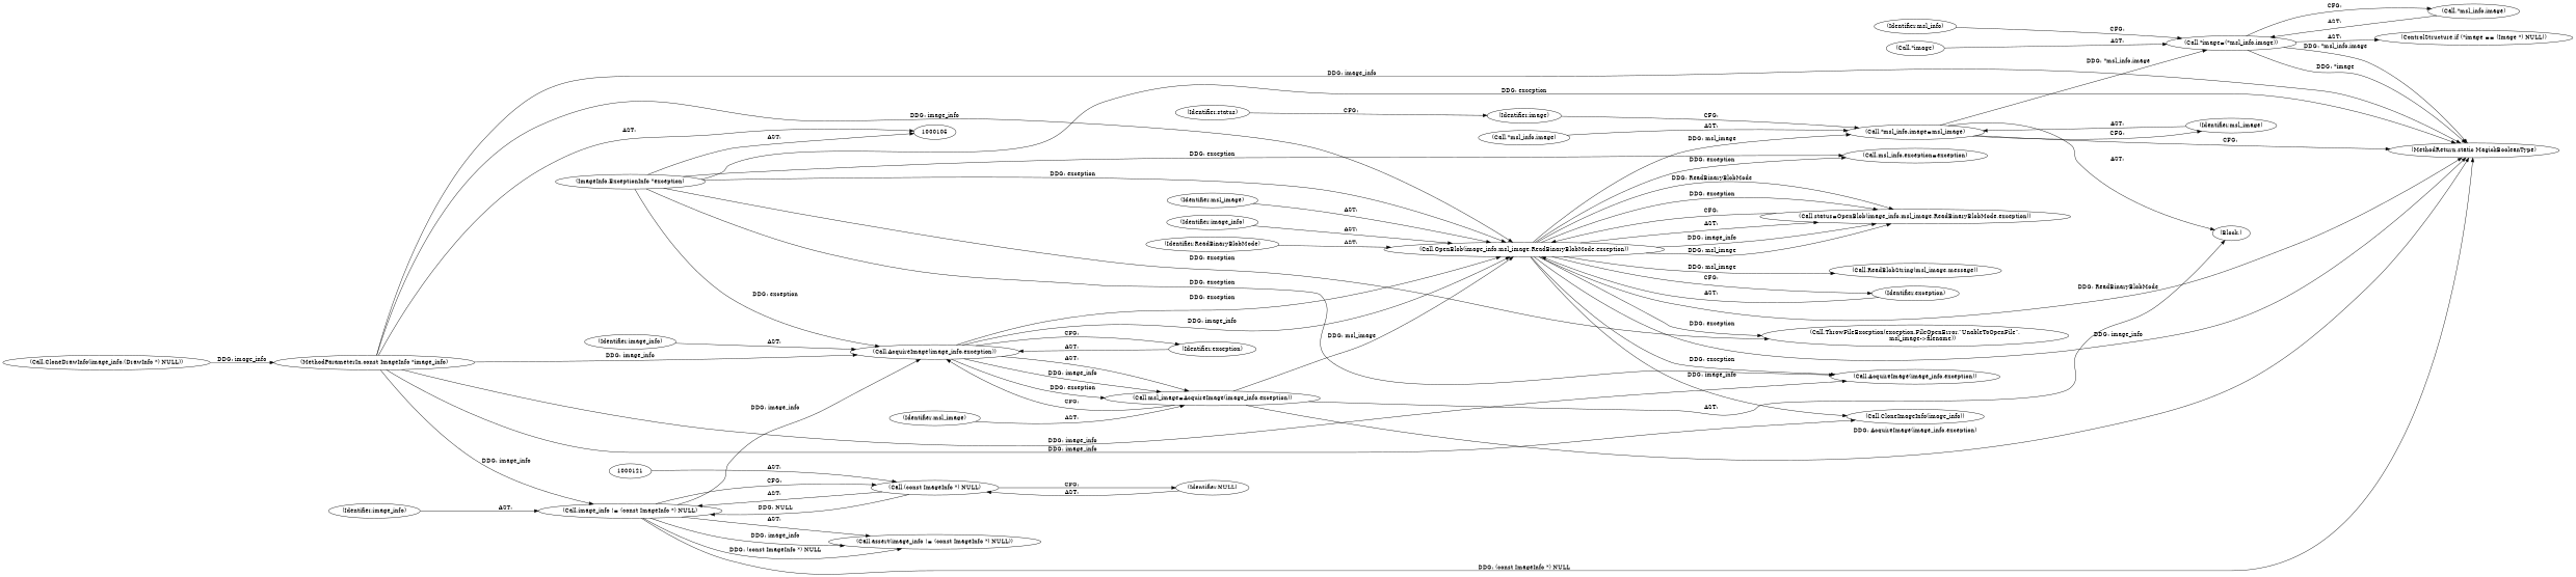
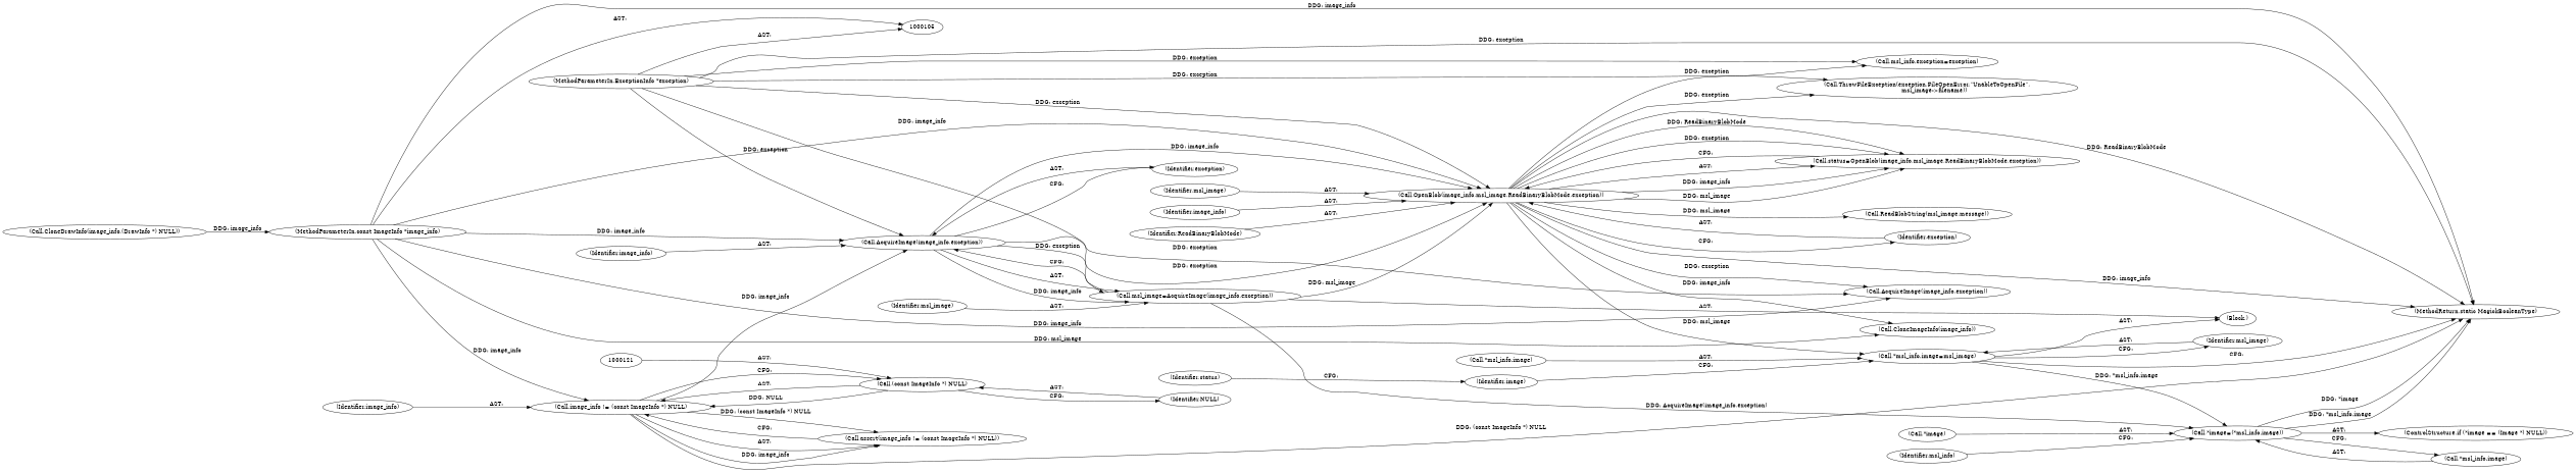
  digraph {
    rankdir=LR
    n1 [label="(Call,*msl_info.image=msl_image)"]
    n2 [label="(Call,*image=(*msl_info.image))"]
    n3 [label="(Identifier,msl_image)"]
    n4 [label="(Block,)"]
    n5 [label="(MethodReturn,static MagickBooleanType)"]
    n6 [label="(ControlStructure,if (*image == (Image *) NULL))"]
    n7 [label="(Call,*msl_info.image)"]
    n8 [label="(Call,OpenBlob(image_info,msl_image,ReadBinaryBlobMode,exception))"]
    n9 [label="(Identifier,exception)"]
    n10 [label="(Call,status=OpenBlob(image_info,msl_image,ReadBinaryBlobMode,exception))"]
    n11 [label="(Call,msl_info.exception=exception)"]
    n12 [label="(Call,ReadBlobString(msl_image,message))"]
    n13 [label="(Call,CloneImageInfo(image_info))"]
    n14 [label="(Call,ThrowFileException(exception,FileOpenError,\"UnableToOpenFile\",\n        msl_image->filename))"]
    n15 [label="(Call,AcquireImage(image_info,exception))"]
    n16 [label="(Call,AcquireImage(image_info,exception))"]
    n17 [label="(Call,msl_image=AcquireImage(image_info,exception))"]
    n18 [label="(Identifier,exception)"]
    n19 [label="(Call,image_info != (const ImageInfo *) NULL)"]
    n20 [label="(Call,(const ImageInfo *) NULL)"]
    n21 [label="(Call,assert(image_info != (const ImageInfo *) NULL))"]
    n22 [label="(Identifier,NULL)"]
    n23 [label="(MethodParameterIn,const ImageInfo *image_info)"]
    1000105
    n25 [label="(Call,CloneDrawInfo(image_info,(DrawInfo *) NULL))"]
-   n26 [label="(ImageInfo,ExceptionInfo *exception)"]
+   n26 [label="(MethodParameterIn,ExceptionInfo *exception)"]
    n27 [label="(Identifier,status)"]
    n28 [label="(Identifier,image)"]
    n29 [label="(Call,*msl_info.image)"]
    n30 [label="(Identifier,image_info)"]
    n31 [label="(Identifier,msl_image)"]
    n32 [label="(Call,*image)"]
    n33 [label="(Identifier,image_info)"]
    n34 [label="(Identifier,msl_info)"]
    n35 [label="(Identifier,image_info)"]
    n36 [label="(Identifier,ReadBinaryBlobMode)"]
    n37 [label="(Identifier,msl_image)"]
    1000121
    n1 -> n2 [label="DDG: *msl_info.image"]
    n1 -> n3 [label="CFG: "]
    n1 -> n4 [label="AST: "]
    n1 -> n5 [label="CFG: "]
    n2 -> n5 [label="DDG: *msl_info.image"]
    n2 -> n5 [label="DDG: *image"]
    n2 -> n6 [label="AST: "]
    n2 -> n7 [label="CFG: "]
    n3 -> n1 [label="AST: "]
    n7 -> n2 [label="AST: "]
    n8 -> n1 [label="DDG: msl_image"]
    n8 -> n5 [label="DDG: ReadBinaryBlobMode"]
    n8 -> n5 [label="DDG: image_info"]
    n8 -> n9 [label="CFG: "]
    n8 -> n10 [label="AST: "]
    n8 -> n10 [label="DDG: image_info"]
    n8 -> n10 [label="DDG: msl_image"]
    n8 -> n10 [label="DDG: ReadBinaryBlobMode"]
    n8 -> n10 [label="DDG: exception"]
    n8 -> n11 [label="DDG: exception"]
    n8 -> n12 [label="DDG: msl_image"]
    n8 -> n13 [label="DDG: image_info"]
    n8 -> n14 [label="DDG: exception"]
    n8 -> n15 [label="DDG: exception"]
    n9 -> n8 [label="AST: "]
    n10 -> n8 [label="CFG: "]
    n16 -> n8 [label="DDG: image_info"]
    n16 -> n8 [label="DDG: exception"]
    n16 -> n17 [label="AST: "]
    n16 -> n17 [label="DDG: image_info"]
    n16 -> n17 [label="DDG: exception"]
    n16 -> n18 [label="CFG: "]
    n17 -> n4 [label="AST: "]
-   n17 -> n5 [label="DDG: AcquireImage(image_info,exception)"]
+   n17 -> n2 [label="DDG: AcquireImage(image_info,exception)"]
    n17 -> n8 [label="DDG: msl_image"]
    n17 -> n16 [label="CFG: "]
    n18 -> n16 [label="AST: "]
    n19 -> n5 [label="DDG: (const ImageInfo *) NULL"]
    n19 -> n16 [label="DDG: image_info"]
    n19 -> n20 [label="CFG: "]
    n19 -> n21 [label="AST: "]
    n19 -> n21 [label="DDG: image_info"]
    n19 -> n21 [label="DDG: (const ImageInfo *) NULL"]
    n20 -> n19 [label="AST: "]
    n20 -> n19 [label="DDG: NULL"]
    n20 -> n22 [label="CFG: "]
+   n21 -> n19 [label="CFG: "]
    n22 -> n20 [label="AST: "]
    n23 -> n5 [label="DDG: image_info"]
    n23 -> n8 [label="DDG: image_info"]
-   n23 -> n13 [label="DDG: image_info"]
+   n23 -> n13 [label="DDG: msl_image"]
    n23 -> n15 [label="DDG: image_info"]
    n23 -> n16 [label="DDG: image_info"]
    n23 -> n19 [label="DDG: image_info"]
    n23 -> 1000105 [label="AST: "]
    n25 -> n23 [label="DDG: image_info"]
    n26 -> n5 [label="DDG: exception"]
    n26 -> n8 [label="DDG: exception"]
    n26 -> n11 [label="DDG: exception"]
    n26 -> n14 [label="DDG: exception"]
    n26 -> n15 [label="DDG: exception"]
    n26 -> n16 [label="DDG: exception"]
    n26 -> 1000105 [label="AST: "]
    n27 -> n28 [label="CFG: "]
    n28 -> n1 [label="CFG: "]
    n29 -> n1 [label="AST: "]
    n30 -> n19 [label="AST: "]
    n31 -> n8 [label="AST: "]
    n32 -> n2 [label="AST: "]
    n33 -> n8 [label="AST: "]
    n34 -> n2 [label="CFG: "]
    n35 -> n16 [label="AST: "]
    n36 -> n8 [label="AST: "]
    n37 -> n17 [label="AST: "]
    1000121 -> n20 [label="AST: "]
  }
